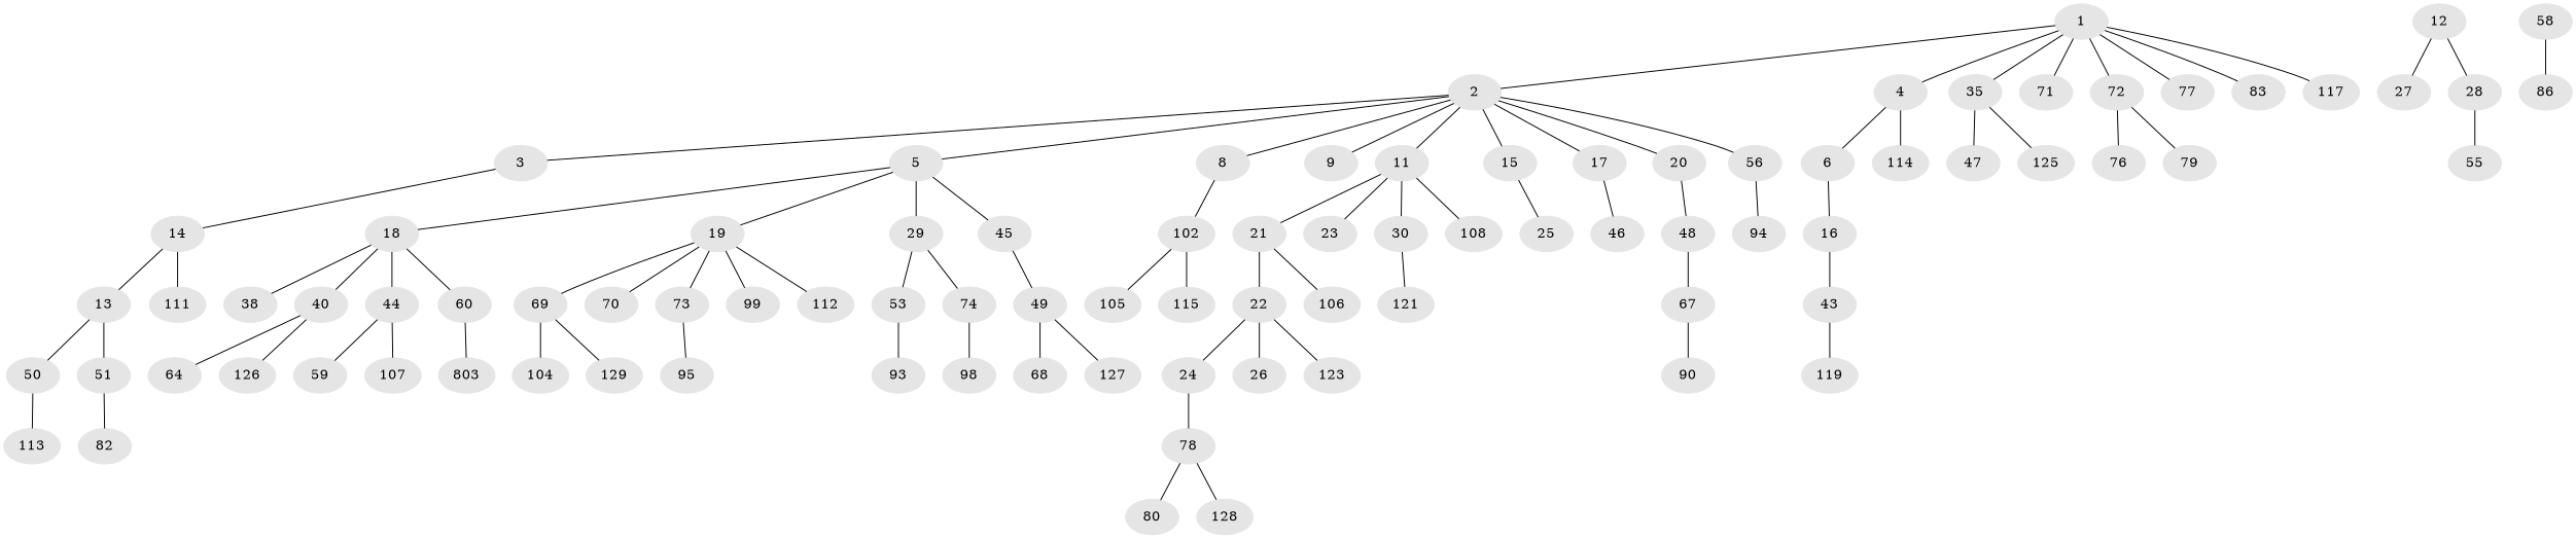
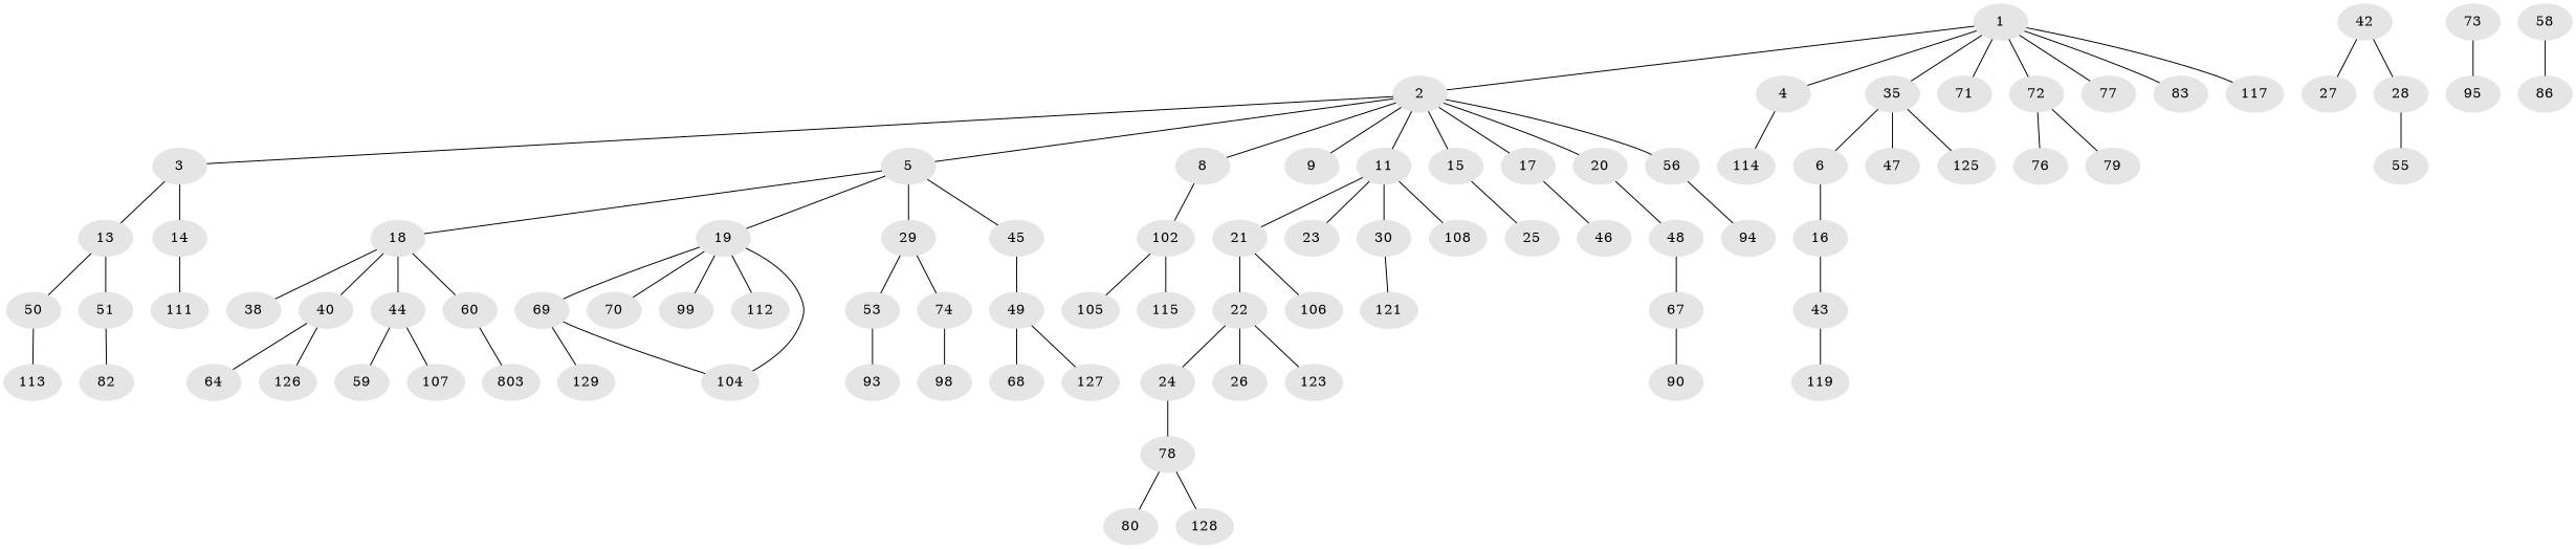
  graph {
    node [color=gray90 style=filled]
    1 [super="+66"]
    2 [super="+10"]
    4 [super="+87"]
    35 [super="+101"]
    71
    72
    77 [super="+88"]
    83
    117
    3
    5 [super="+41"]
    8
    9 [super="+31"]
    11 [super="+34"]
    15
    17 [super="+52"]
    20 [super="+118"]
    56
    6
    114
    47
    125
    76 [super="+132"]
    79 [super="+84"]
    13 [super="+39"]
    14 [super="+96"]
    18 [super="+32"]
    19 [super="+36"]
    29 [super="+54"]
    45
    102 [super="+109"]
    21 [super="+37"]
    23 [super="+33"]
    30
    108
    25 [super="+92"]
    46
    48
    94 [super="+122"]
    50 [super="+124"]
    51 [super="+63"]
    111
    16 [super="+62"]
-   12 [super="+131"]
+   12 [super="+131" label=42]
    27
    28 [super="+65"]
    38
    40 [super="+57"]
    44 [super="+75"]
    60
    69
    70
    73
    99
    112
    53 [super="+85"]
    74 [super="+97"]
    49 [super="+61"]
    43 [super="+110"]
    58 [super="+91"]
    86
    105
    115
    22 [super="+42"]
    106
    121
    55
    113
    82
    119
    64 [super="+130"]
    126
    59
    107
    n75 [label=803]
    104
    129
    95
    67 [super="+89"]
    24 [super="+81"]
    26
    123
    78 [super="+116"]
    80
    128
    93
    98
    68 [super="+100"]
    127
    90
    1 -- 2
    1 -- 4
    1 -- 35
    1 -- 71
    1 -- 72
    1 -- 77
    1 -- 83
    1 -- 117
    2 -- 3
    2 -- 5
    2 -- 8
    2 -- 9
    2 -- 11
    2 -- 15
    2 -- 17
    2 -- 20
    2 -- 56
-   4 -- 6
+   35 -- 6
    4 -- 114
    35 -- 47
    35 -- 125
    72 -- 76
    72 -- 79
-   14 -- 13
+   3 -- 13
    3 -- 14
    5 -- 18
    5 -- 19
    5 -- 29
    5 -- 45
    8 -- 102
    11 -- 21
    11 -- 23
    11 -- 30
    11 -- 108
    15 -- 25
    17 -- 46
    20 -- 48
    56 -- 94
    6 -- 16
    13 -- 50
    13 -- 51
    14 -- 111
    18 -- 38
    18 -- 40
    18 -- 44
    18 -- 60
    19 -- 69
    19 -- 70
-   19 -- 73
+   19 -- 104
    19 -- 99
    19 -- 112
    29 -- 53
    29 -- 74
    45 -- 49
    102 -- 105
    102 -- 115
    21 -- 22
    21 -- 106
    30 -- 121
    48 -- 67
    50 -- 113
    51 -- 82
    16 -- 43
    12 -- 27
    12 -- 28
    28 -- 55
    40 -- 64
    40 -- 126
    44 -- 59
    44 -- 107
    60 -- n75
    69 -- 104
    69 -- 129
    73 -- 95
    53 -- 93
    74 -- 98
    49 -- 68
    49 -- 127
    43 -- 119
    58 -- 86
    22 -- 24
    22 -- 26
    22 -- 123
    67 -- 90
    24 -- 78
    78 -- 80
    78 -- 128
  }
